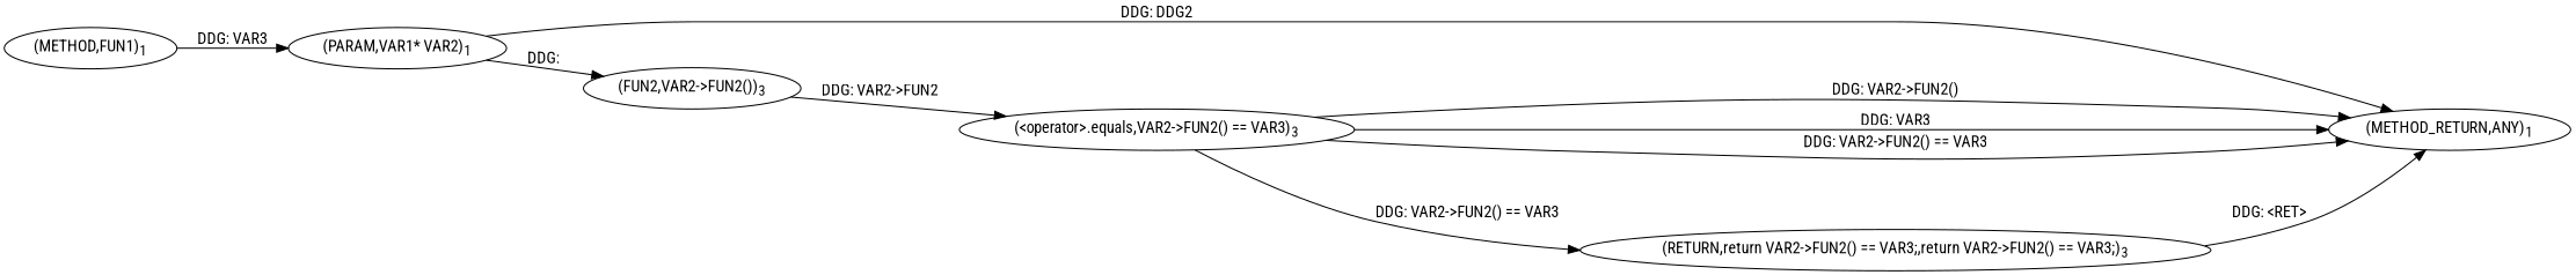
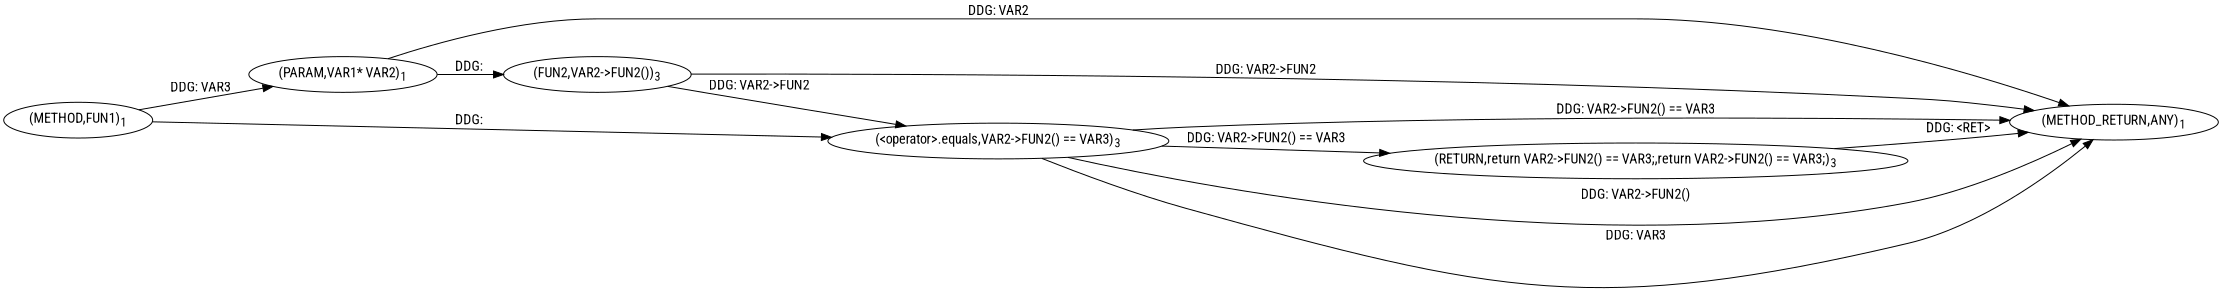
  digraph {
    fontname="Roboto Condensed"
    rankdir=LR
    node [fontname="Roboto Condensed"]
    edge [fontname="Roboto Condensed"]
    n1 [label=<(METHOD,FUN1)<SUB>1</SUB>>]
    n2 [label=<(PARAM,VAR1* VAR2)<SUB>1</SUB>>]
    n3 [label=<(&lt;operator&gt;.equals,VAR2-&gt;FUN2() == VAR3)<SUB>3</SUB>>]
    n4 [label=<(METHOD_RETURN,ANY)<SUB>1</SUB>>]
    n5 [label=<(FUN2,VAR2-&gt;FUN2())<SUB>3</SUB>>]
    n6 [label=<(RETURN,return VAR2-&gt;FUN2() == VAR3;,return VAR2-&gt;FUN2() == VAR3;)<SUB>3</SUB>>]
    n1 -> n2 [label="DDG: VAR3"]
-   n2 -> n4 [label="DDG: DDG2"]
+   n1 -> n3 [label="DDG: "]
+   n2 -> n4 [label="DDG: VAR2"]
    n2 -> n5 [label="DDG: "]
    n3 -> n4 [label="DDG: VAR2-&gt;FUN2()"]
    n3 -> n4 [label="DDG: VAR3"]
    n3 -> n4 [label="DDG: VAR2-&gt;FUN2() == VAR3"]
    n3 -> n6 [label="DDG: VAR2-&gt;FUN2() == VAR3"]
    n5 -> n3 [label="DDG: VAR2-&gt;FUN2"]
+   n5 -> n4 [label="DDG: VAR2-&gt;FUN2"]
    n6 -> n4 [label="DDG: &lt;RET&gt;"]
  }
